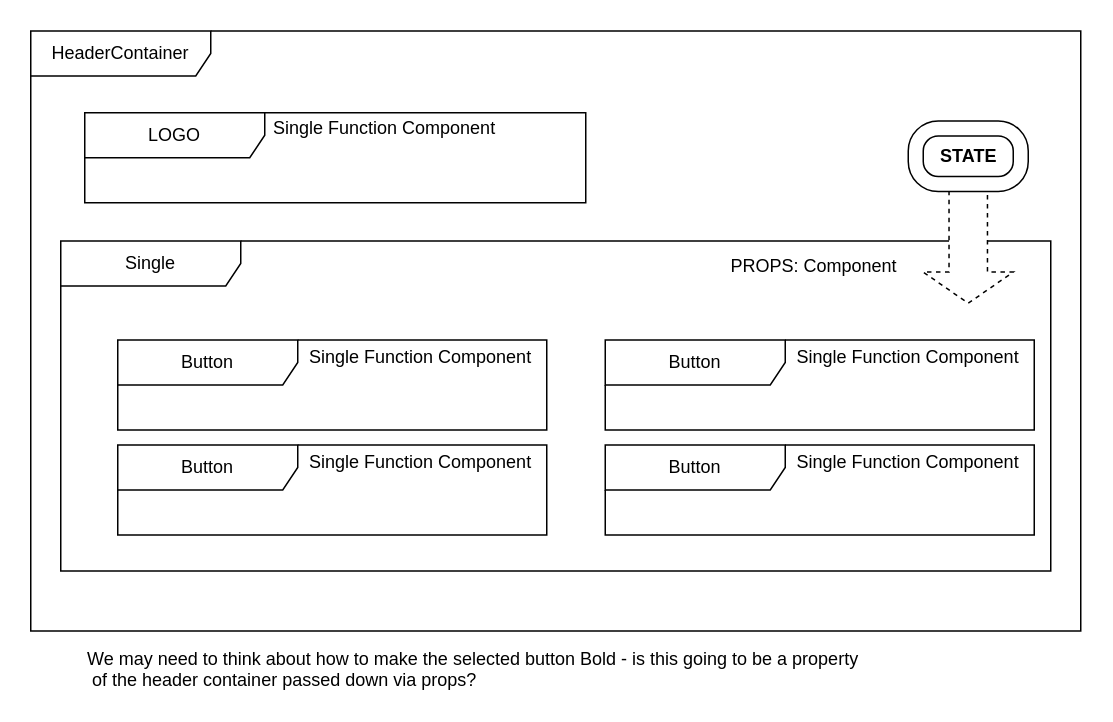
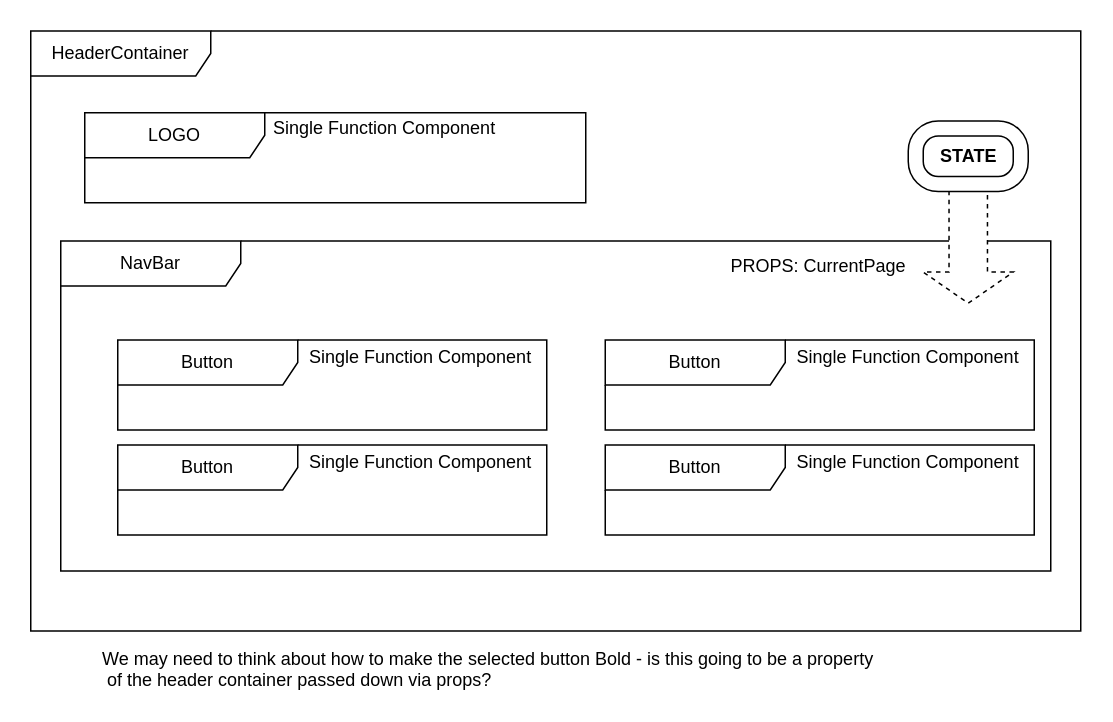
  <mxCell id="0" />
  <mxCell id="1" parent="0" />
  <mxCell id="2" value="HeaderContainer" style="shape=umlFrame;whiteSpace=wrap;html=1;width=120;height=30;" vertex="1" parent="1"><mxGeometry x="20" y="20" width="700" height="400" as="geometry" /></mxCell>
  <mxCell id="3" value="LOGO" style="shape=umlFrame;whiteSpace=wrap;html=1;width=120;height=30;" vertex="1" parent="1"><mxGeometry x="56" y="74.5" width="334" height="60" as="geometry" /></mxCell>
- <mxCell id="4" value="Single" style="shape=umlFrame;whiteSpace=wrap;html=1;width=120;height=30;" vertex="1" parent="1"><mxGeometry x="40" y="160" width="660" height="220" as="geometry" /></mxCell>
+ <mxCell id="4" value="NavBar" style="shape=umlFrame;whiteSpace=wrap;html=1;width=120;height=30;" vertex="1" parent="1"><mxGeometry x="40" y="160" width="660" height="220" as="geometry" /></mxCell>
  <mxCell id="5" value="" style="group;dashed=1;" vertex="1" connectable="0" parent="1"><mxGeometry x="605" y="80" width="80" height="143" as="geometry" /></mxCell>
  <mxCell id="6" value="STATE" style="text;html=1;resizable=0;points=[];autosize=1;align=center;verticalAlign=top;spacingTop=-4;fontStyle=1" vertex="1" parent="5"><mxGeometry x="15" y="13.5" width="50" height="20" as="geometry" /></mxCell>
  <mxCell id="7" value="" style="shape=singleArrow;direction=south;whiteSpace=wrap;html=1;dashed=1;fillColor=#ffffff;align=center;arrowWidth=0.427;arrowSize=0.247;" vertex="1" parent="5"><mxGeometry x="10" y="37.386" width="60" height="84.118" as="geometry" /></mxCell>
  <mxCell id="8" value="" style="verticalLabelPosition=bottom;verticalAlign=top;html=1;shape=mxgraph.basic.rounded_frame;dx=10;" vertex="1" parent="5"><mxGeometry width="80" height="47.0" as="geometry" /></mxCell>
  <mxCell id="9" value="Single Function Component" style="text;html=1;resizable=0;points=[];autosize=1;align=left;verticalAlign=top;spacingTop=-4;" vertex="1" parent="1"><mxGeometry x="180" y="75" width="160" height="20" as="geometry" /></mxCell>
  <mxCell id="10" value="" style="group" vertex="1" connectable="0" parent="1"><mxGeometry x="78" y="226" width="286" height="60" as="geometry" /></mxCell>
  <mxCell id="11" value="Button" style="shape=umlFrame;whiteSpace=wrap;html=1;width=120;height=30;" vertex="1" parent="10"><mxGeometry width="286" height="60" as="geometry" /></mxCell>
  <mxCell id="12" value="Single Function Component" style="text;html=1;resizable=0;points=[];autosize=1;align=left;verticalAlign=top;spacingTop=-4;" vertex="1" parent="10"><mxGeometry x="126" y="2" width="160" height="20" as="geometry" /></mxCell>
  <mxCell id="13" value="" style="group" vertex="1" connectable="0" parent="1"><mxGeometry x="78" y="296" width="286" height="60" as="geometry" /></mxCell>
  <mxCell id="14" value="Button" style="shape=umlFrame;whiteSpace=wrap;html=1;width=120;height=30;" vertex="1" parent="13"><mxGeometry width="286" height="60" as="geometry" /></mxCell>
  <mxCell id="15" value="Single Function Component" style="text;html=1;resizable=0;points=[];autosize=1;align=left;verticalAlign=top;spacingTop=-4;" vertex="1" parent="13"><mxGeometry x="126" y="2" width="160" height="20" as="geometry" /></mxCell>
  <mxCell id="16" value="" style="group" vertex="1" connectable="0" parent="1"><mxGeometry x="403" y="226" width="286" height="60" as="geometry" /></mxCell>
  <mxCell id="17" value="Button" style="shape=umlFrame;whiteSpace=wrap;html=1;width=120;height=30;" vertex="1" parent="16"><mxGeometry width="286" height="60" as="geometry" /></mxCell>
  <mxCell id="18" value="Single Function Component" style="text;html=1;resizable=0;points=[];autosize=1;align=left;verticalAlign=top;spacingTop=-4;" vertex="1" parent="16"><mxGeometry x="126" y="2" width="160" height="20" as="geometry" /></mxCell>
  <mxCell id="19" value="" style="group" vertex="1" connectable="0" parent="1"><mxGeometry x="403" y="296" width="286" height="60" as="geometry" /></mxCell>
  <mxCell id="20" value="Button" style="shape=umlFrame;whiteSpace=wrap;html=1;width=120;height=30;" vertex="1" parent="19"><mxGeometry width="286" height="60" as="geometry" /></mxCell>
  <mxCell id="21" value="Single Function Component" style="text;html=1;resizable=0;points=[];autosize=1;align=left;verticalAlign=top;spacingTop=-4;" vertex="1" parent="19"><mxGeometry x="126" y="2" width="160" height="20" as="geometry" /></mxCell>
- <mxCell id="22" value="We may need to think about how to make the selected button Bold - is this going to be a property&lt;br&gt;&amp;nbsp;of the header container passed down via props?" style="text;html=1;resizable=0;points=[];autosize=1;align=left;verticalAlign=top;spacingTop=-4;" vertex="1" parent="1"><mxGeometry x="56" y="429" width="530" height="30" as="geometry" /></mxCell>
- <mxCell id="23" value="PROPS: Component" style="text;html=1;resizable=0;points=[];autosize=1;align=left;verticalAlign=top;spacingTop=-4;" vertex="1" parent="1"><mxGeometry x="485" y="166.5" width="130" height="20" as="geometry" /></mxCell>
+ <mxCell id="22" value="We may need to think about how to make the selected button Bold - is this going to be a property&lt;br&gt;&amp;nbsp;of the header container passed down via props?" style="text;html=1;resizable=0;points=[];autosize=1;align=left;verticalAlign=top;spacingTop=-4;" vertex="1" parent="1"><mxGeometry x="66" y="429" width="530" height="30" as="geometry" /></mxCell>
+ <mxCell id="23" value="PROPS: CurrentPage" style="text;html=1;resizable=0;points=[];autosize=1;align=left;verticalAlign=top;spacingTop=-4;" vertex="1" parent="1"><mxGeometry x="485" y="166.5" width="130" height="20" as="geometry" /></mxCell>
